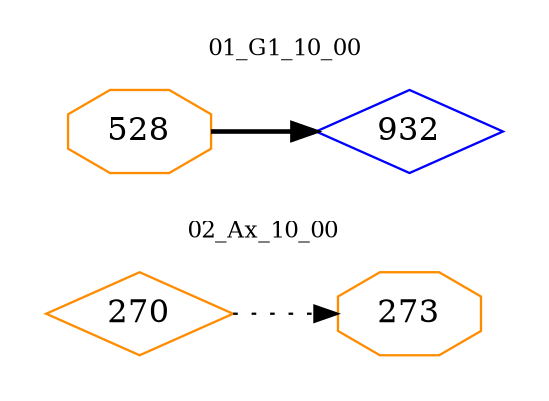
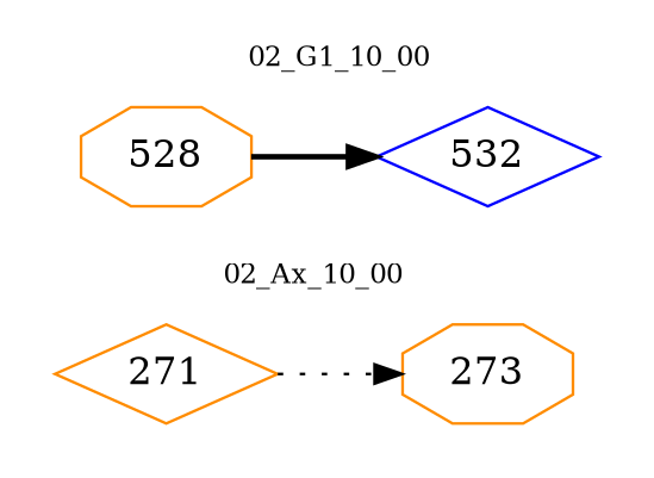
  digraph {
    rankdir=LR
    node [color=darkorange shape=diamond]
    edge [color=black]
-   n1 [label=270]
+   n1 [label=271]
    n2 [label=273 shape=octagon]
    n3 [label=528 shape=octagon]
-   n4 [color=blue label=932]
+   n4 [color=blue label=532]
    subgraph cluster_1 {
      color=white
      fontsize=10
      label="02_Ax_10_00"
      n1
      n2
    }
    subgraph cluster_2 {
      color=white
      fontsize=10
-     label="01_G1_10_00"
+     label="02_G1_10_00"
      n3
      n4
    }
    n1 -> n2 [style=dotted]
    n3 -> n4 [style=bold]
  }
